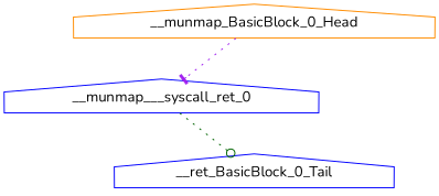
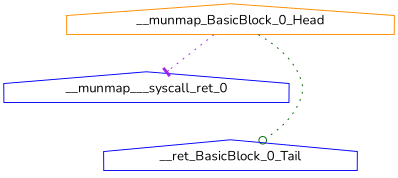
  digraph {
    fontname=Nunito
    node [color=blue fontname=Nunito shape=house]
    edge [fontname=Nunito style=dotted]
    __munmap_BasicBlock_0_Head [color=darkorange]
    __munmap___syscall_ret_0
    n3 [label=__ret_BasicBlock_0_Tail]
    __munmap_BasicBlock_0_Head -> __munmap___syscall_ret_0 [arrowhead=tee color=purple]
-   __munmap___syscall_ret_0 -> n3 [arrowhead=odot color=darkgreen]
+   __munmap_BasicBlock_0_Head -> n3 [arrowhead=odot color=darkgreen]
  }
